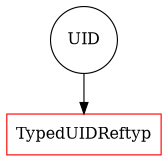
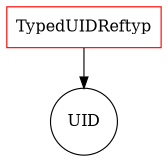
  digraph {
    n1 [color=red label=TypedUIDReftyp shape=box]
    UID [color=black shape=circle]
-   UID -> n1
+   n1 -> UID
  }
